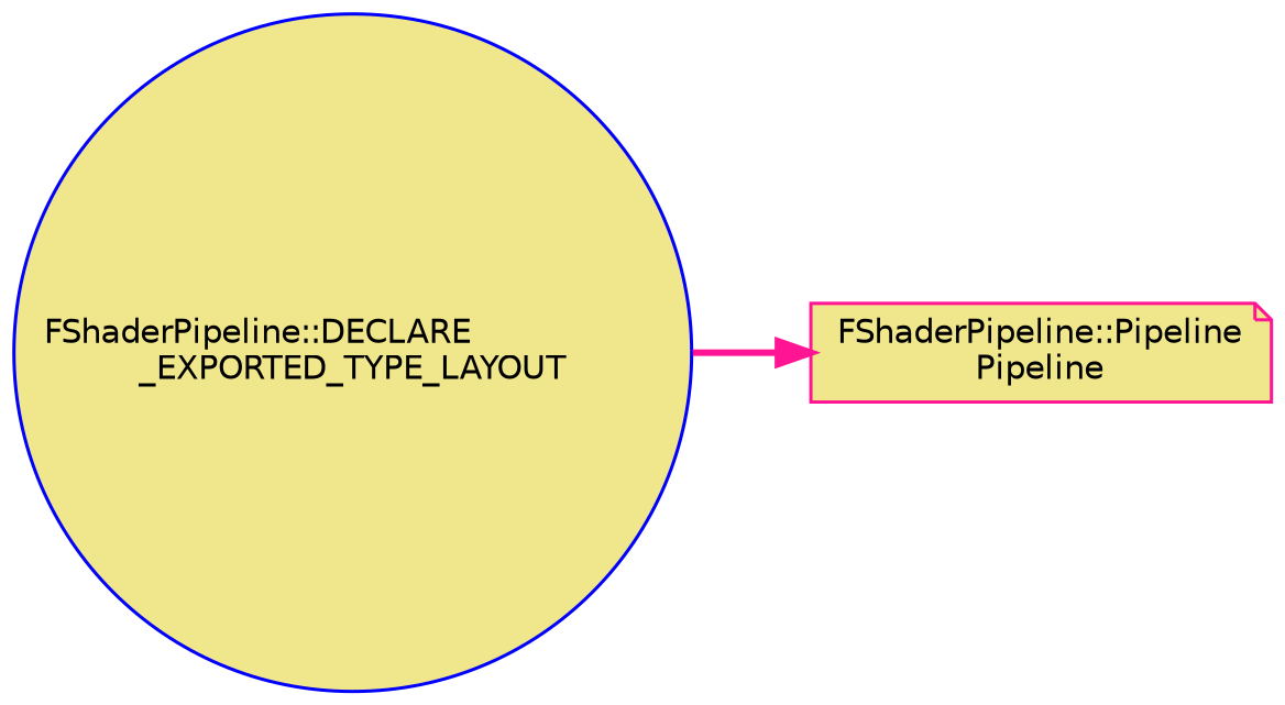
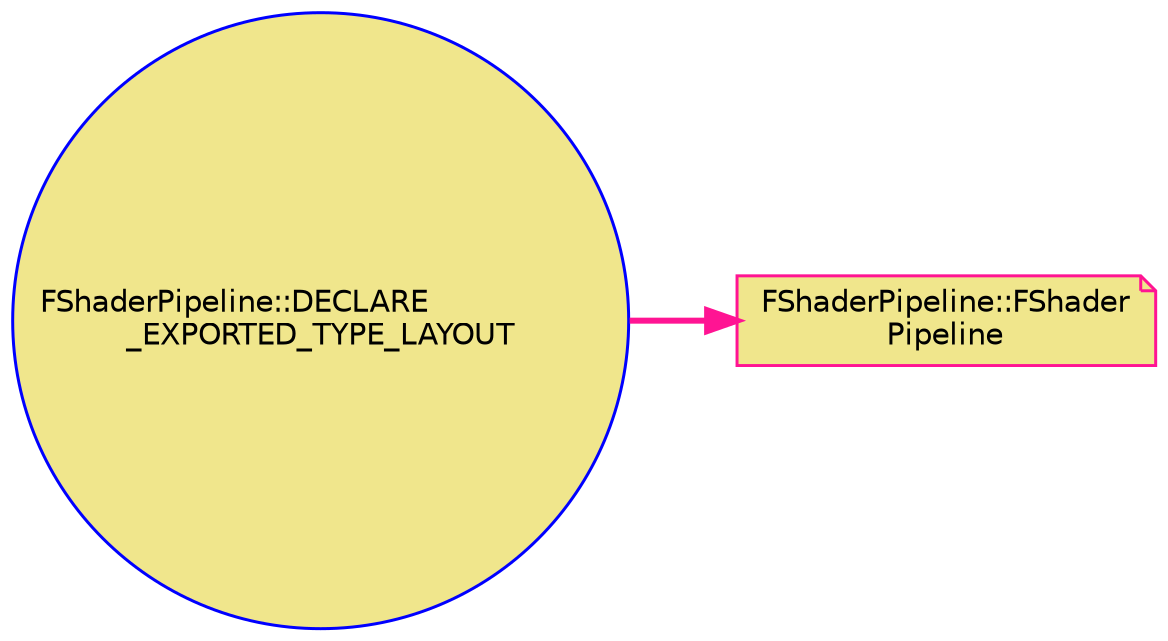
  digraph {
    rankdir=RL
    node [fillcolor=khaki fontname=Helvetica fontsize=10 style=filled]
-   n1 [color=deeppink fontcolor=black height=0.2 label="FShaderPipeline::Pipeline\lPipeline" shape=note width=0.4]
+   n1 [color=deeppink fontcolor=black height=0.2 label="FShaderPipeline::FShader\lPipeline" shape=note width=0.4]
    n2 [color=blue height=0.2 label="FShaderPipeline::DECLARE\l_EXPORTED_TYPE_LAYOUT" shape=circle width=0.4]
    n1 -> n2 [color=deeppink dir=back fontname=Helvetica fontsize=10 labelfontname=Helvetica labelfontsize=10 style=bold]
  }
